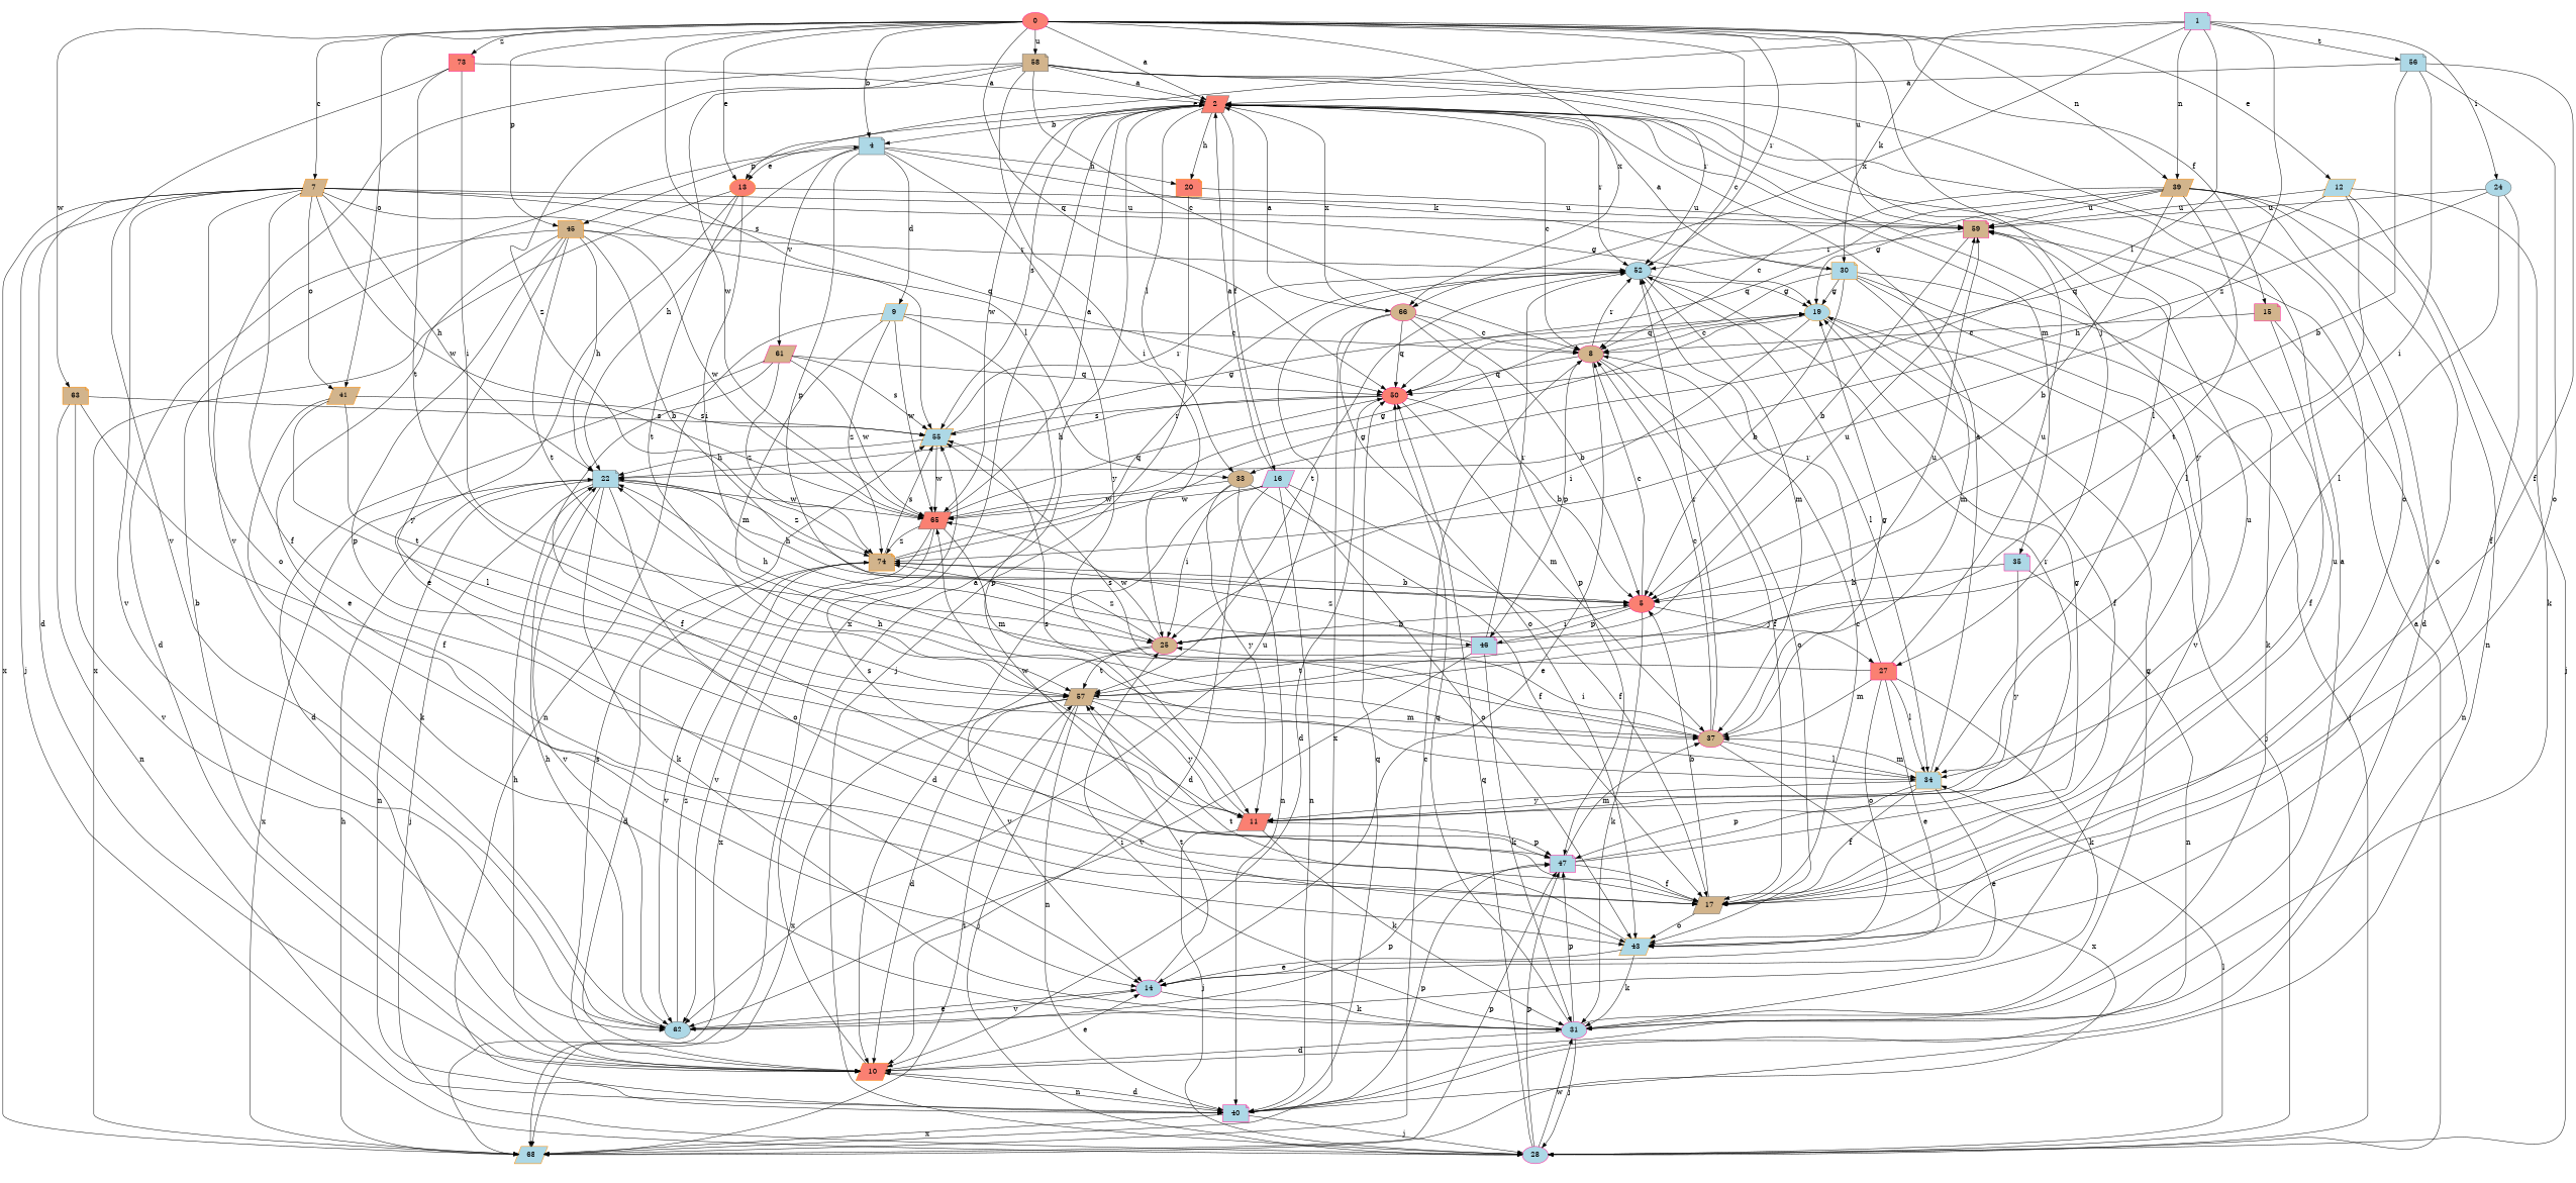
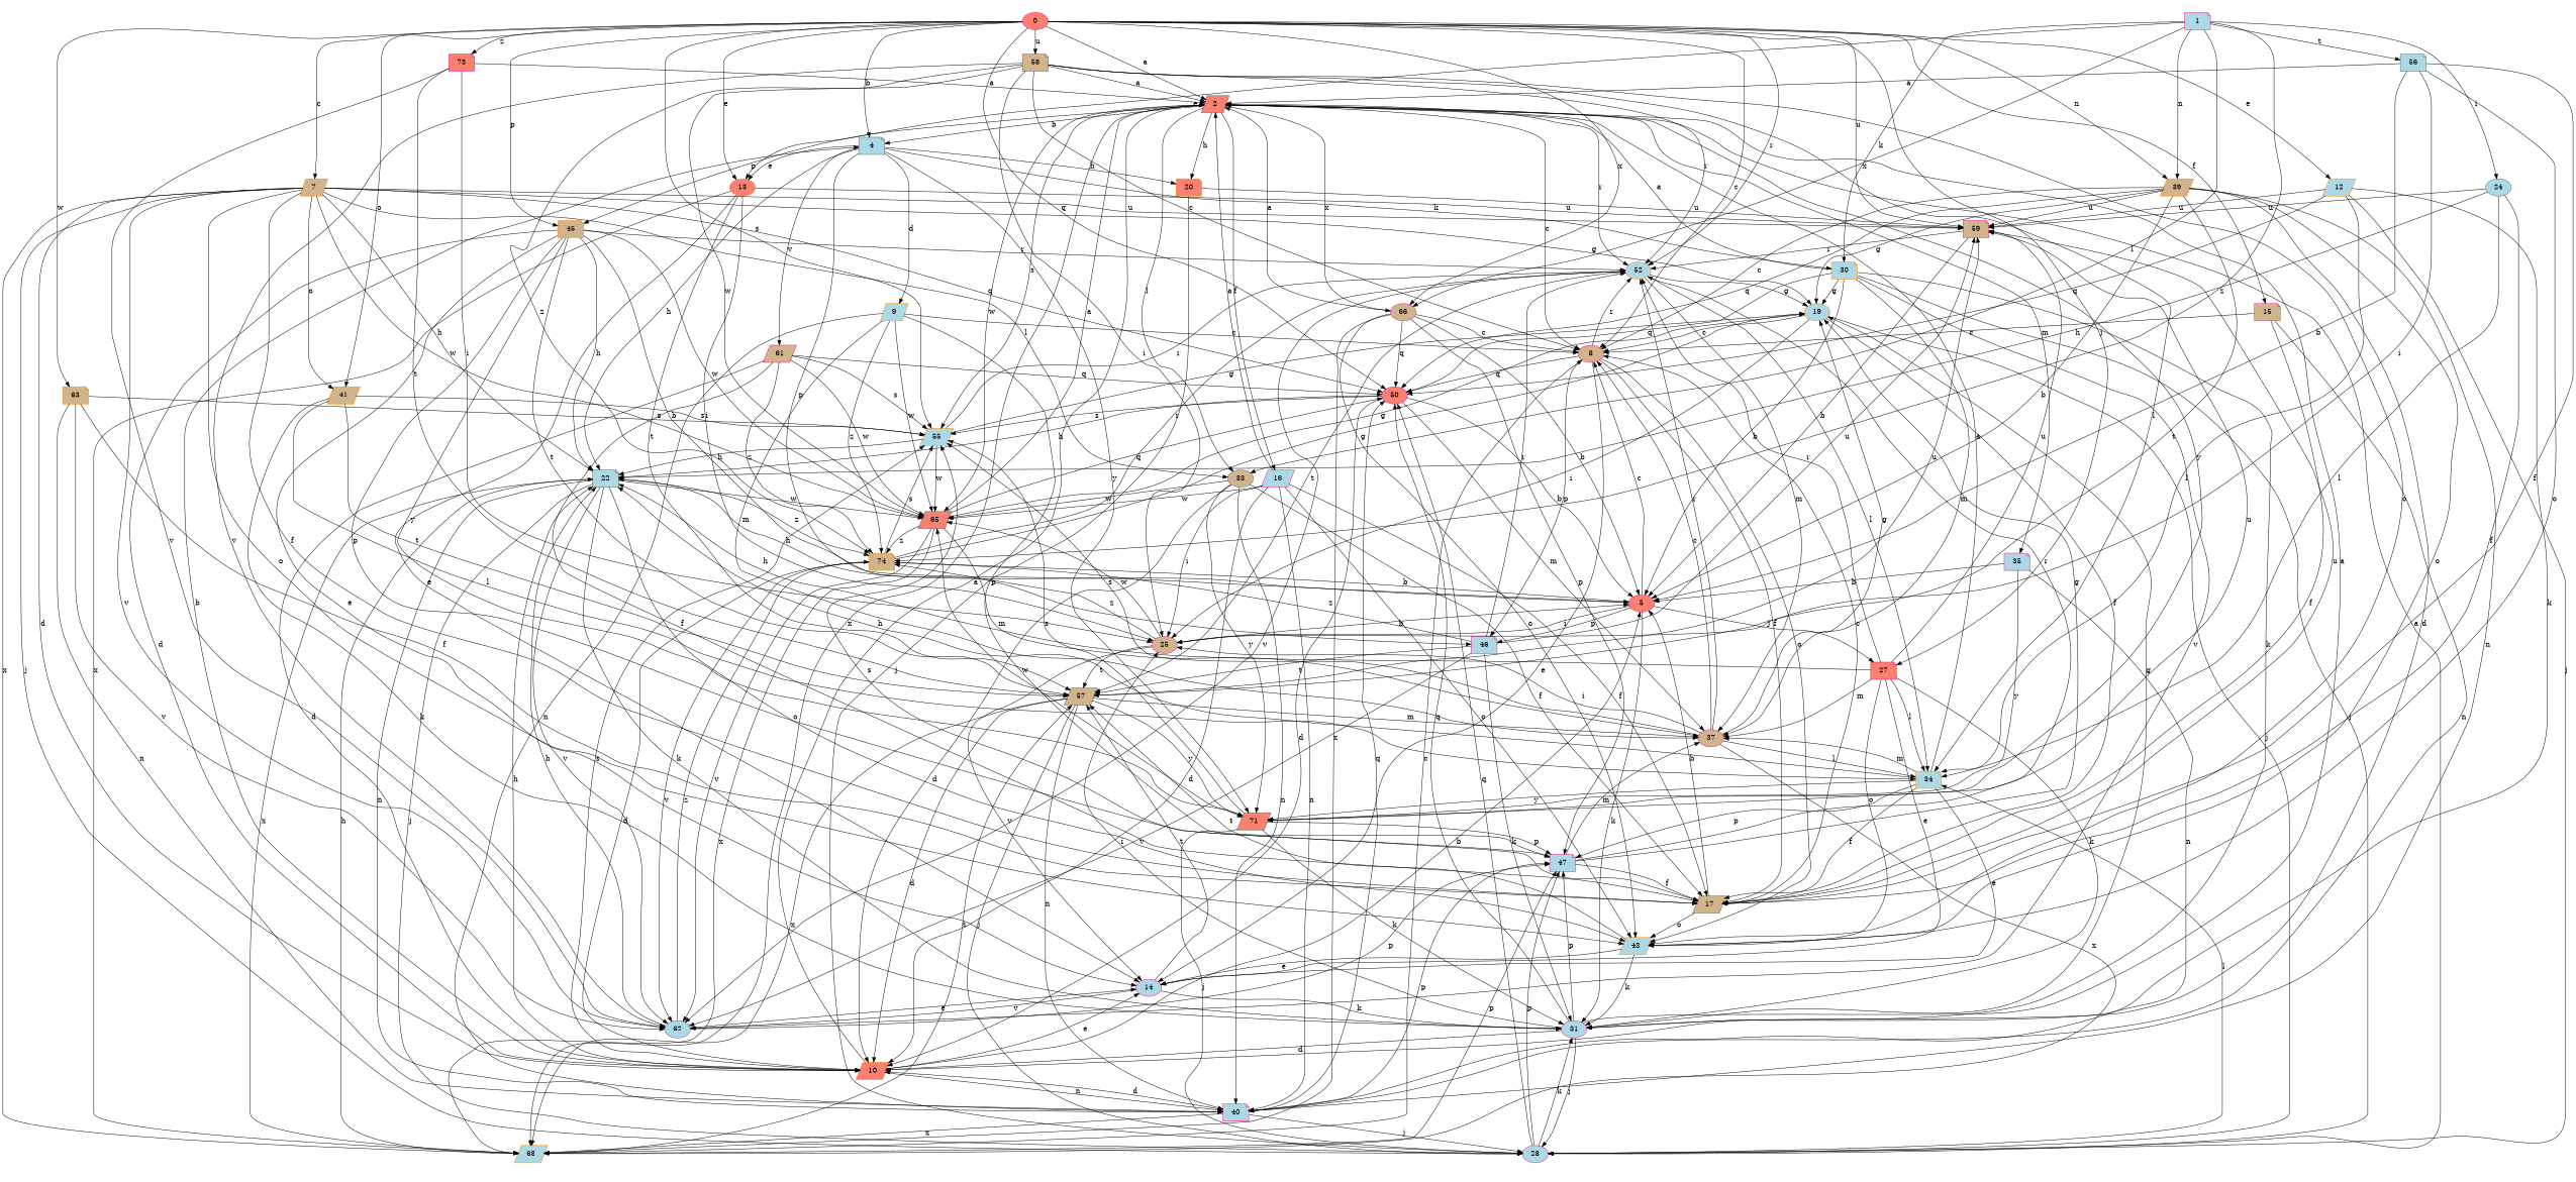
  strict digraph {
    node [color=deeppink fillcolor=lightblue shape=note style=filled]
    0 [fillcolor=salmon shape=ellipse]
    2 [color=gray40 fillcolor=salmon shape=parallelogram]
    4 [color=gray40]
    7 [color=darkorange fillcolor=tan shape=parallelogram]
    8 [fillcolor=tan shape=ellipse]
    12 [color=darkorange shape=parallelogram]
    13 [color=darkorange fillcolor=salmon shape=ellipse]
    15 [fillcolor=tan]
    27 [fillcolor=salmon]
    39 [color=darkorange fillcolor=tan shape=parallelogram]
    41 [color=darkorange fillcolor=tan shape=parallelogram]
    45 [color=darkorange fillcolor=tan]
    50 [fillcolor=salmon shape=ellipse]
-   52 [color=gray40 shape=ellipse]
+   52 [color=darkorange shape=ellipse]
    55 [color=darkorange shape=parallelogram]
    58 [color=gray40 fillcolor=tan]
    59 [fillcolor=tan]
    63 [color=darkorange fillcolor=tan]
    66 [fillcolor=tan shape=ellipse]
    73 [fillcolor=salmon]
    33 [color=gray40 fillcolor=tan shape=ellipse]
    16 [shape=parallelogram]
    20 [color=darkorange fillcolor=salmon]
    35
    65 [color=gray40 fillcolor=salmon shape=parallelogram]
    68 [color=darkorange shape=parallelogram]
-   71 [color=gray40 fillcolor=salmon shape=parallelogram label=11]
+   71 [color=gray40 fillcolor=salmon shape=parallelogram]
    30 [color=darkorange]
    9 [color=darkorange shape=parallelogram]
    22 [color=gray40]
    46
    61 [fillcolor=tan shape=parallelogram]
    10 [color=darkorange fillcolor=salmon shape=parallelogram]
    17 [color=gray40 fillcolor=tan shape=parallelogram]
    19 [color=darkorange shape=ellipse]
    28 [shape=ellipse]
    43 [color=darkorange shape=parallelogram]
    62 [color=gray40 shape=ellipse]
    14 [shape=ellipse]
    31 [shape=ellipse]
    34 [color=darkorange]
    25 [fillcolor=tan shape=ellipse]
    57 [color=gray40 fillcolor=tan shape=parallelogram]
    40
    37 [fillcolor=tan shape=ellipse]
    5 [fillcolor=salmon shape=ellipse]
    47
    74 [color=darkorange fillcolor=tan]
    1
    24 [color=gray40 shape=ellipse]
    56 [color=gray40]
    0 -> 2 [label=a]
    0 -> 4 [label=b]
    0 -> 7 [label=c]
    0 -> 8 [label=c]
    0 -> 12 [label=e]
    0 -> 13 [label=e]
    0 -> 15 [label=f]
    0 -> 27 [label=j]
    0 -> 39 [label=n]
    0 -> 41 [label=o]
    0 -> 45 [label=p]
    0 -> 50 [label=q]
    0 -> 52 [label=r]
    0 -> 55 [label=s]
    0 -> 58 [label=u]
    0 -> 59 [label=u]
    0 -> 63 [label=w]
    0 -> 66 [label=x]
    0 -> 73 [label=z]
    2 -> 4 [label=b]
    2 -> 8 [label=c]
    2 -> 45 [label=p]
    2 -> 52 [label=r]
    2 -> 55 [label=s]
    2 -> 66 [label=x]
    2 -> 33 [label=l]
    2 -> 16 [label=f]
    2 -> 20 [label=h]
    2 -> 35 [label=m]
    2 -> 65 [label=w]
    2 -> 68 [label=x]
    2 -> 71 [label=y]
    4 -> 13 [label=e]
    4 -> 20 [label=h]
    4 -> 71 [label=y]
    4 -> 30 [label=k]
    4 -> 9 [label=d]
    4 -> 22 [label=h]
    4 -> 46 [label=p]
    4 -> 61 [label=v]
    7 -> 41 [label=o]
    7 -> 50 [label=q]
    7 -> 59 [label=u]
    7 -> 33 [label=l]
    7 -> 65 [label=w]
    7 -> 68 [label=x]
    7 -> 22 [label=h]
    7 -> 10 [label=d]
    7 -> 17 [label=f]
    7 -> 19 [label=g]
    7 -> 28 [label=j]
    7 -> 43 [label=o]
    7 -> 62 [label=v]
    8 -> 50 [label=q]
    8 -> 52 [label=r]
    8 -> 46 [label=p]
    8 -> 17 [label=f]
    8 -> 43 [label=o]
    8 -> 14 [label=e]
    12 -> 50 [label=q]
    12 -> 59 [label=u]
    12 -> 28 [label=j]
    12 -> 31 [label=k]
    12 -> 34 [label=l]
    13 -> 59 [label=u]
    13 -> 68 [label=x]
    13 -> 14 [label=e]
    13 -> 25 [label=i]
    13 -> 57 [label=t]
    15 -> 8 [label=c]
    15 -> 17 [label=f]
    15 -> 40 [label=n]
    27 -> 52 [label=r]
    27 -> 59 [label=u]
    27 -> 22 [label=h]
    27 -> 43 [label=o]
    27 -> 14 [label=e]
    27 -> 31 [label=k]
    27 -> 34 [label=l]
    27 -> 37 [label=m]
    39 -> 8 [label=c]
    39 -> 50 [label=q]
    39 -> 59 [label=u]
    39 -> 10 [label=d]
    39 -> 19 [label=g]
    39 -> 43 [label=o]
    39 -> 57 [label=t]
    39 -> 40 [label=n]
    39 -> 5 [label=b]
    41 -> 55 [label=s]
    41 -> 31 [label=k]
    41 -> 34 [label=l]
    41 -> 57 [label=t]
    45 -> 52 [label=r]
    45 -> 65 [label=w]
    45 -> 71 [label=y]
    45 -> 22 [label=h]
    45 -> 10 [label=d]
    45 -> 14 [label=e]
    45 -> 57 [label=t]
    45 -> 5 [label=b]
    45 -> 47 [label=p]
    50 -> 55 [label=s]
    50 -> 22 [label=h]
    50 -> 10 [label=d]
    50 -> 37 [label=m]
    50 -> 5 [label=b]
    52 -> 19 [label=g]
-   52 -> 62 [label=u]
+   52 -> 62 [label=v]
    52 -> 34 [label=l]
    52 -> 57 [label=t]
    52 -> 37 [label=m]
    55 -> 52 [label=r]
    55 -> 65 [label=w]
    55 -> 22 [label=h]
    55 -> 19 [label=g]
    58 -> 2 [label=a]
    58 -> 8 [label=c]
    58 -> 52 [label=r]
    58 -> 65 [label=w]
    58 -> 43 [label=o]
    58 -> 62 [label=v]
    58 -> 34 [label=l]
    58 -> 25 [label=i]
    58 -> 74 [label=z]
    59 -> 52 [label=r]
    59 -> 5 [label=b]
    63 -> 55 [label=s]
    63 -> 17 [label=f]
    63 -> 62 [label=v]
    63 -> 40 [label=n]
    66 -> 2 [label=a]
    66 -> 8 [label=c]
    66 -> 50 [label=q]
    66 -> 68 [label=x]
    66 -> 43 [label=o]
    66 -> 5 [label=b]
    66 -> 47 [label=p]
    73 -> 2 [label=a]
    73 -> 62 [label=v]
    73 -> 25 [label=i]
    73 -> 57 [label=t]
    33 -> 65 [label=w]
    33 -> 71 [label=y]
    33 -> 10 [label=d]
    33 -> 17 [label=f]
    33 -> 40 [label=n]
    16 -> 2 [label=a]
    16 -> 65 [label=w]
    16 -> 10 [label=d]
    16 -> 17 [label=f]
    16 -> 43 [label=o]
    16 -> 25 [label=i]
    16 -> 40 [label=n]
    20 -> 59 [label=u]
    20 -> 28 [label=j]
    35 -> 71 [label=y]
    35 -> 40 [label=n]
    35 -> 5 [label=b]
    65 -> 2 [label=a]
    65 -> 50 [label=q]
    65 -> 68 [label=x]
    65 -> 19 [label=g]
    65 -> 62 [label=v]
    65 -> 37 [label=m]
    65 -> 74 [label=z]
    68 -> 8 [label=c]
    68 -> 22 [label=h]
    68 -> 57 [label=t]
    68 -> 47 [label=p]
    71 -> 55 [label=s]
    71 -> 59 [label=u]
    71 -> 65 [label=w]
    71 -> 28 [label=j]
    71 -> 31 [label=k]
    71 -> 47 [label=p]
    30 -> 2 [label=a]
    30 -> 50 [label=q]
    30 -> 19 [label=g]
    30 -> 28 [label=j]
    30 -> 62 [label=v]
    30 -> 31 [label=k]
    30 -> 37 [label=m]
    30 -> 5 [label=b]
    9 -> 8 [label=c]
    9 -> 65 [label=w]
    9 -> 40 [label=n]
    9 -> 37 [label=m]
    9 -> 47 [label=p]
    9 -> 74 [label=z]
    22 -> 65 [label=w]
    22 -> 68 [label=x]
    22 -> 28 [label=j]
    22 -> 43 [label=o]
    22 -> 62 [label=v]
    22 -> 31 [label=k]
    22 -> 40 [label=n]
    22 -> 74 [label=z]
    46 -> 52 [label=r]
    46 -> 59 [label=u]
    46 -> 62 [label=v]
    46 -> 31 [label=k]
    46 -> 57 [label=t]
    46 -> 74 [label=z]
    61 -> 50 [label=q]
    61 -> 55 [label=s]
    61 -> 65 [label=w]
    61 -> 10 [label=d]
    61 -> 17 [label=f]
    61 -> 74 [label=z]
    10 -> 2 [label=a]
    10 -> 4 [label=b]
    10 -> 55 [label=s]
    10 -> 22 [label=h]
    10 -> 14 [label=e]
    10 -> 40 [label=n]
+   10 -> 5 [label=b]
    17 -> 8 [label=c]
    17 -> 55 [label=s]
    17 -> 59 [label=u]
    17 -> 43 [label=o]
    17 -> 5 [label=b]
    19 -> 8 [label=c]
    19 -> 17 [label=f]
    19 -> 28 [label=j]
    19 -> 25 [label=i]
    28 -> 2 [label=a]
    28 -> 50 [label=q]
-   28 -> 31 [label=w]
+   28 -> 31 [label=k]
    28 -> 34 [label=l]
    28 -> 47 [label=p]
    43 -> 14 [label=e]
    43 -> 31 [label=k]
    43 -> 57 [label=t]
    62 -> 22 [label=h]
    62 -> 14 [label=e]
    62 -> 47 [label=p]
    62 -> 74 [label=z]
    14 -> 62 [label=v]
    14 -> 31 [label=k]
    14 -> 57 [label=t]
    31 -> 2 [label=a]
    31 -> 50 [label=q]
    31 -> 10 [label=d]
    31 -> 19 [label=g]
    31 -> 28 [label=j]
    31 -> 25 [label=i]
    31 -> 47 [label=p]
    34 -> 2 [label=a]
    34 -> 71 [label=y]
    34 -> 22 [label=h]
    34 -> 17 [label=f]
    34 -> 14 [label=e]
    34 -> 37 [label=m]
    34 -> 47 [label=p]
    25 -> 65 [label=w]
    25 -> 14 [label=v]
    25 -> 57 [label=t]
    25 -> 5 [label=b]
    25 -> 74 [label=z]
    57 -> 59 [label=u]
    57 -> 68 [label=x]
    57 -> 71 [label=y]
    57 -> 10 [label=d]
    57 -> 28 [label=j]
    57 -> 40 [label=n]
    57 -> 37 [label=m]
    40 -> 50 [label=q]
    40 -> 68 [label=x]
    40 -> 10 [label=d]
    40 -> 28 [label=j]
    40 -> 47 [label=p]
    37 -> 8 [label=c]
    37 -> 52 [label=r]
    37 -> 55 [label=s]
    37 -> 68 [label=x]
    37 -> 19 [label=g]
    37 -> 34 [label=l]
    37 -> 25 [label=i]
    5 -> 8 [label=c]
    5 -> 27 [label=j]
    5 -> 22 [label=h]
    5 -> 46 [label=p]
    5 -> 31 [label=k]
    5 -> 25 [label=i]
    47 -> 52 [label=r]
    47 -> 17 [label=f]
    47 -> 19 [label=g]
    47 -> 37 [label=m]
    74 -> 52 [label=r]
    74 -> 55 [label=s]
    74 -> 10 [label=d]
    74 -> 19 [label=g]
    74 -> 62 [label=v]
    74 -> 5 [label=b]
    1 -> 13 [label=e]
    1 -> 39 [label=n]
    1 -> 66 [label=x]
    1 -> 33 [label=l]
    1 -> 30 [label=k]
    1 -> 74 [label=z]
    1 -> 24 [label=i]
    1 -> 56 [label=t]
    24 -> 59 [label=u]
    24 -> 22 [label=h]
    24 -> 17 [label=f]
    24 -> 34 [label=l]
    56 -> 2 [label=a]
    56 -> 17 [label=f]
    56 -> 43 [label=o]
    56 -> 25 [label=i]
    56 -> 5 [label=b]
  }
